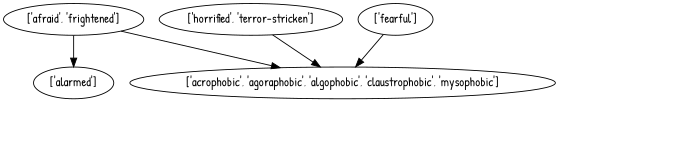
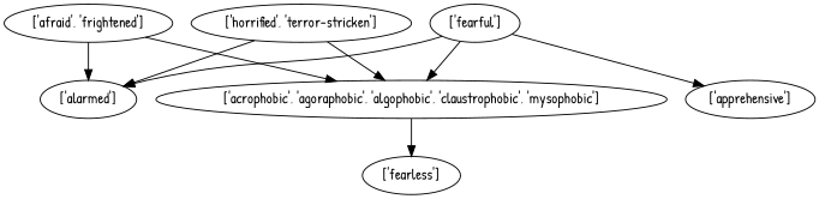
  strict digraph {
    fontname="Patrick Hand"
    node [fontname="Patrick Hand"]
    edge [fontname="Patrick Hand"]
    "['horrified', 'terror-stricken']"
    "['acrophobic', 'agoraphobic', 'algophobic', 'claustrophobic', 'mysophobic']"
    "['alarmed']"
+   "['fearless']"
    "['fearful']"
+   "['apprehensive']"
    "['afraid', 'frightened']"
    "['horrified', 'terror-stricken']" -> "['acrophobic', 'agoraphobic', 'algophobic', 'claustrophobic', 'mysophobic']"
+   "['horrified', 'terror-stricken']" -> "['alarmed']"
+   "['acrophobic', 'agoraphobic', 'algophobic', 'claustrophobic', 'mysophobic']" -> "['fearless']"
    "['fearful']" -> "['acrophobic', 'agoraphobic', 'algophobic', 'claustrophobic', 'mysophobic']"
+   "['fearful']" -> "['alarmed']"
+   "['fearful']" -> "['apprehensive']"
    "['afraid', 'frightened']" -> "['acrophobic', 'agoraphobic', 'algophobic', 'claustrophobic', 'mysophobic']"
    "['afraid', 'frightened']" -> "['alarmed']"
  }
